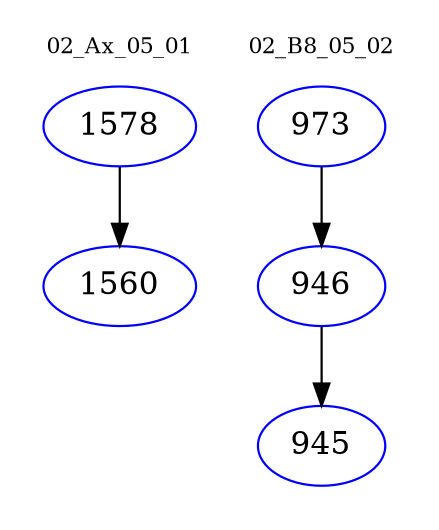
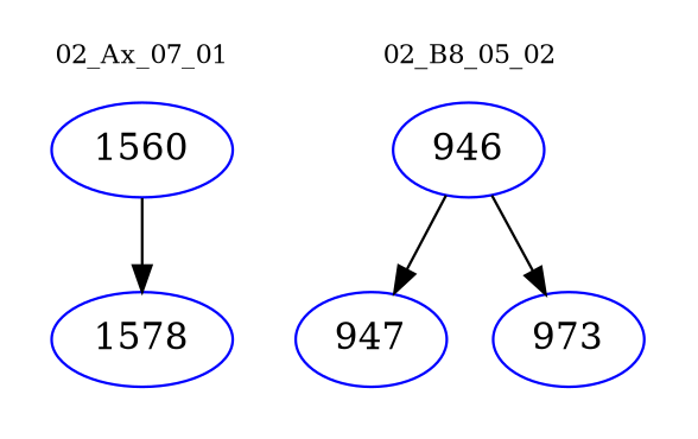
  digraph {
    node [color=blue]
    edge [color=black]
    n1 [label=1578]
    n2 [label=1560]
    n3 [label=946]
-   n4 [label=945]
+   n4 [label=947]
    n5 [label=973]
    subgraph cluster_1 {
      color=white
      fontsize=10
-     label="02_Ax_05_01"
+     label="02_Ax_07_01"
      n1
      n2
    }
    subgraph cluster_2 {
      color=white
      fontsize=10
      label="02_B8_05_02"
      n3
      n4
      n5
    }
-   n1 -> n2
+   n2 -> n1
    n3 -> n4
-   n5 -> n3
+   n3 -> n5
  }
